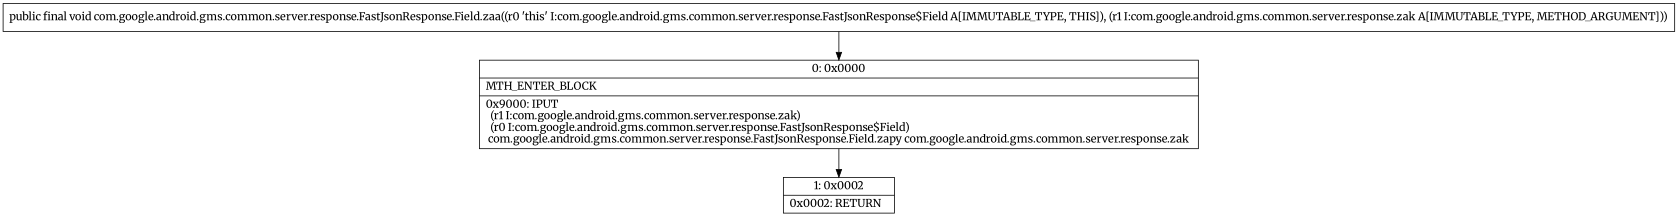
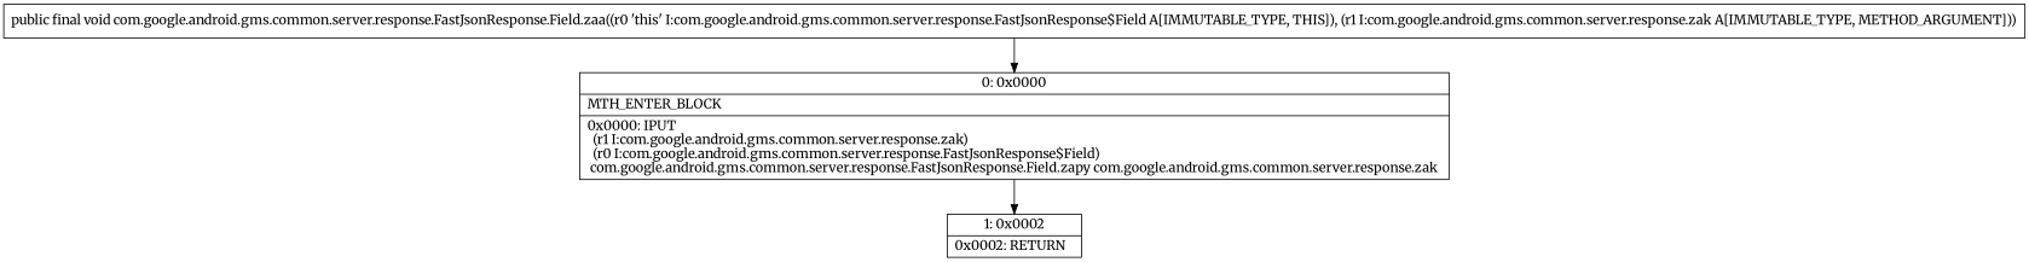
  digraph {
    fontname=Merriweather
    node [shape=record fontname=Merriweather]
    edge [fontname=Merriweather]
-   n1 [label="{0\:\ 0x0000|MTH_ENTER_BLOCK\l|0x9000: IPUT  \l  (r1 I:com.google.android.gms.common.server.response.zak)\l  (r0 I:com.google.android.gms.common.server.response.FastJsonResponse$Field)\l com.google.android.gms.common.server.response.FastJsonResponse.Field.zapy com.google.android.gms.common.server.response.zak \l}"]
+   n1 [label="{0\:\ 0x0000|MTH_ENTER_BLOCK\l|0x0000: IPUT  \l  (r1 I:com.google.android.gms.common.server.response.zak)\l  (r0 I:com.google.android.gms.common.server.response.FastJsonResponse$Field)\l com.google.android.gms.common.server.response.FastJsonResponse.Field.zapy com.google.android.gms.common.server.response.zak \l}"]
    n2 [label="{1\:\ 0x0002|0x0002: RETURN   \l}"]
    n3 [label="{public final void com.google.android.gms.common.server.response.FastJsonResponse.Field.zaa((r0 'this' I:com.google.android.gms.common.server.response.FastJsonResponse$Field A[IMMUTABLE_TYPE, THIS]), (r1 I:com.google.android.gms.common.server.response.zak A[IMMUTABLE_TYPE, METHOD_ARGUMENT])) }"]
    n1 -> n2
    n3 -> n1
  }
